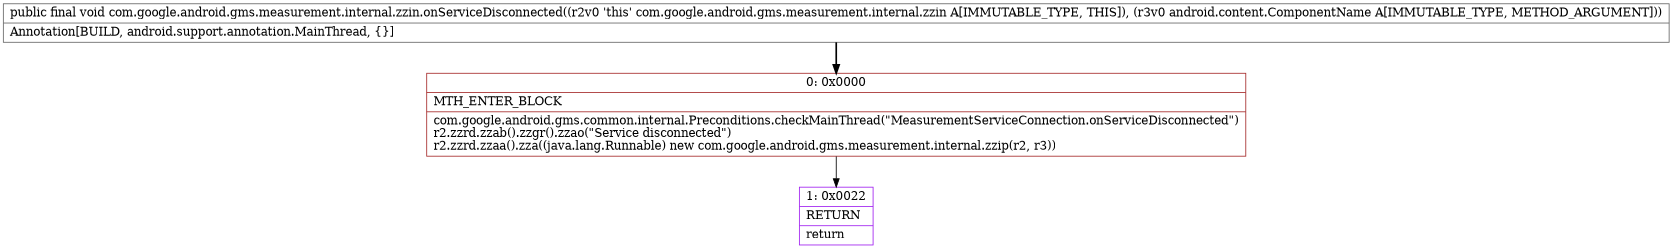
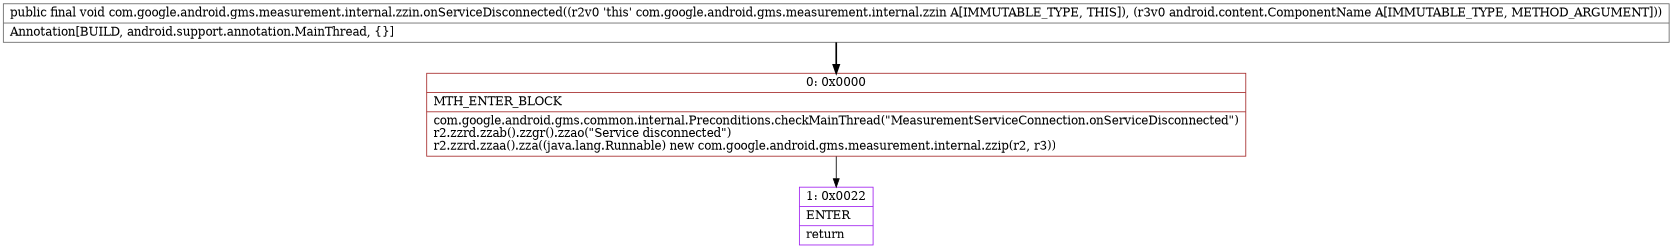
  digraph {
    node [shape=record]
    n1 [label="{0\:\ 0x0000|MTH_ENTER_BLOCK\l|com.google.android.gms.common.internal.Preconditions.checkMainThread(\"MeasurementServiceConnection.onServiceDisconnected\")\lr2.zzrd.zzab().zzgr().zzao(\"Service disconnected\")\lr2.zzrd.zzaa().zza((java.lang.Runnable) new com.google.android.gms.measurement.internal.zzip(r2, r3))\l}" color=brown]
-   n2 [label="{1\:\ 0x0022|RETURN\l|return\l}" color=purple]
+   n2 [label="{1\:\ 0x0022|ENTER\l|return\l}" color=purple]
    n3 [label="{public final void com.google.android.gms.measurement.internal.zzin.onServiceDisconnected((r2v0 'this' com.google.android.gms.measurement.internal.zzin A[IMMUTABLE_TYPE, THIS]), (r3v0 android.content.ComponentName A[IMMUTABLE_TYPE, METHOD_ARGUMENT]))  | Annotation[BUILD, android.support.annotation.MainThread, \{\}]\l}" color=gray40]
    n1 -> n2 [style=solid]
    n3 -> n1 [style=bold]
  }
